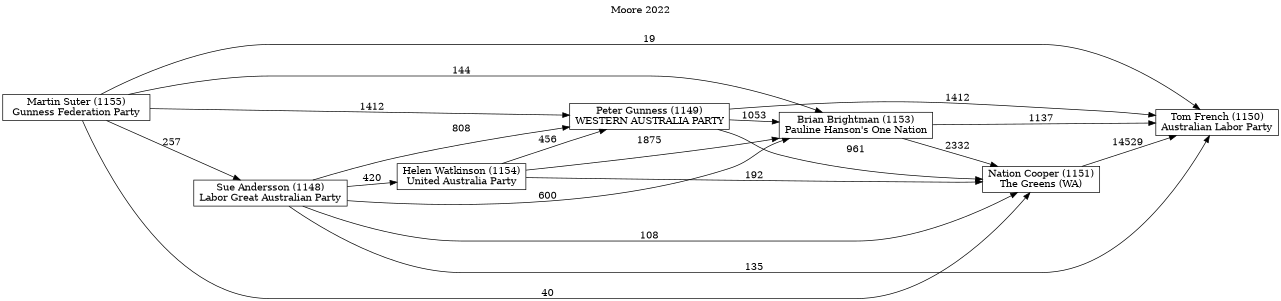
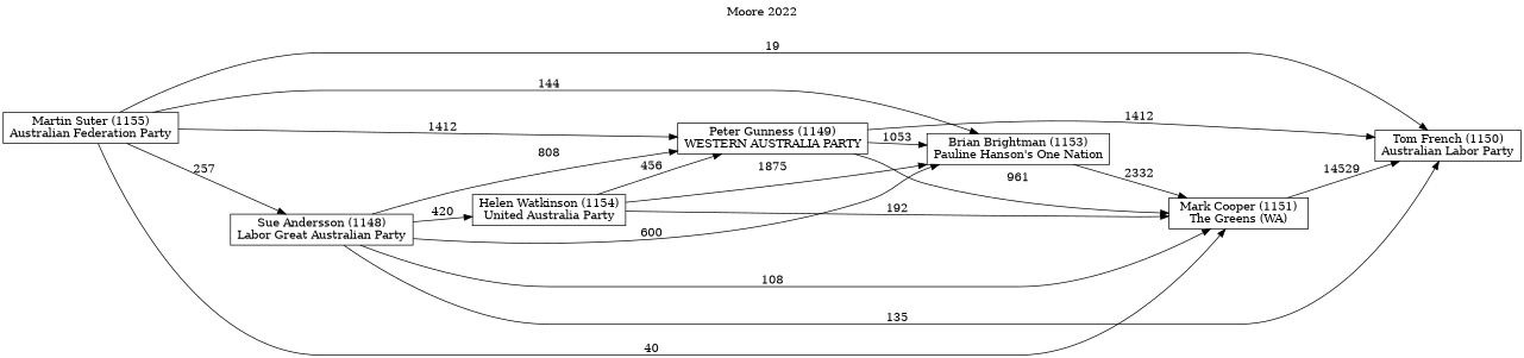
  digraph {
    label="Moore 2022"
    labelloc=t
    mclimit=10
    rankdir=LR
    node [shape=box]
    n1 [label="Brian Brightman (1153)\nPauline Hanson's One Nation"]
-   n2 [label="Nation Cooper (1151)\nThe Greens (WA)"]
+   n2 [label="Mark Cooper (1151)\nThe Greens (WA)"]
    n3 [label="Tom French (1150)\nAustralian Labor Party"]
    n4 [label="Helen Watkinson (1154)\nUnited Australia Party"]
    n5 [label="Peter Gunness (1149)\nWESTERN AUSTRALIA PARTY"]
-   n6 [label="Martin Suter (1155)\nGunness Federation Party"]
+   n6 [label="Martin Suter (1155)\nAustralian Federation Party"]
    n7 [label="Sue Andersson (1148)\nLabor Great Australian Party"]
    n1 -> n2 [label=2332]
-   n1 -> n3 [label=1137]
    n2 -> n3 [label=14529]
    n4 -> n1 [label=1875]
    n4 -> n2 [label=192]
    n4 -> n5 [label=456]
    n5 -> n1 [label=1053]
    n5 -> n2 [label=961]
    n5 -> n3 [label=1412]
    n6 -> n1 [label=144]
    n6 -> n2 [label=40]
    n6 -> n3 [label=19]
    n6 -> n5 [label=1412]
    n6 -> n7 [label=257]
    n7 -> n1 [label=600]
    n7 -> n2 [label=108]
    n7 -> n3 [label=135]
    n7 -> n4 [label=420]
    n7 -> n5 [label=808]
  }
